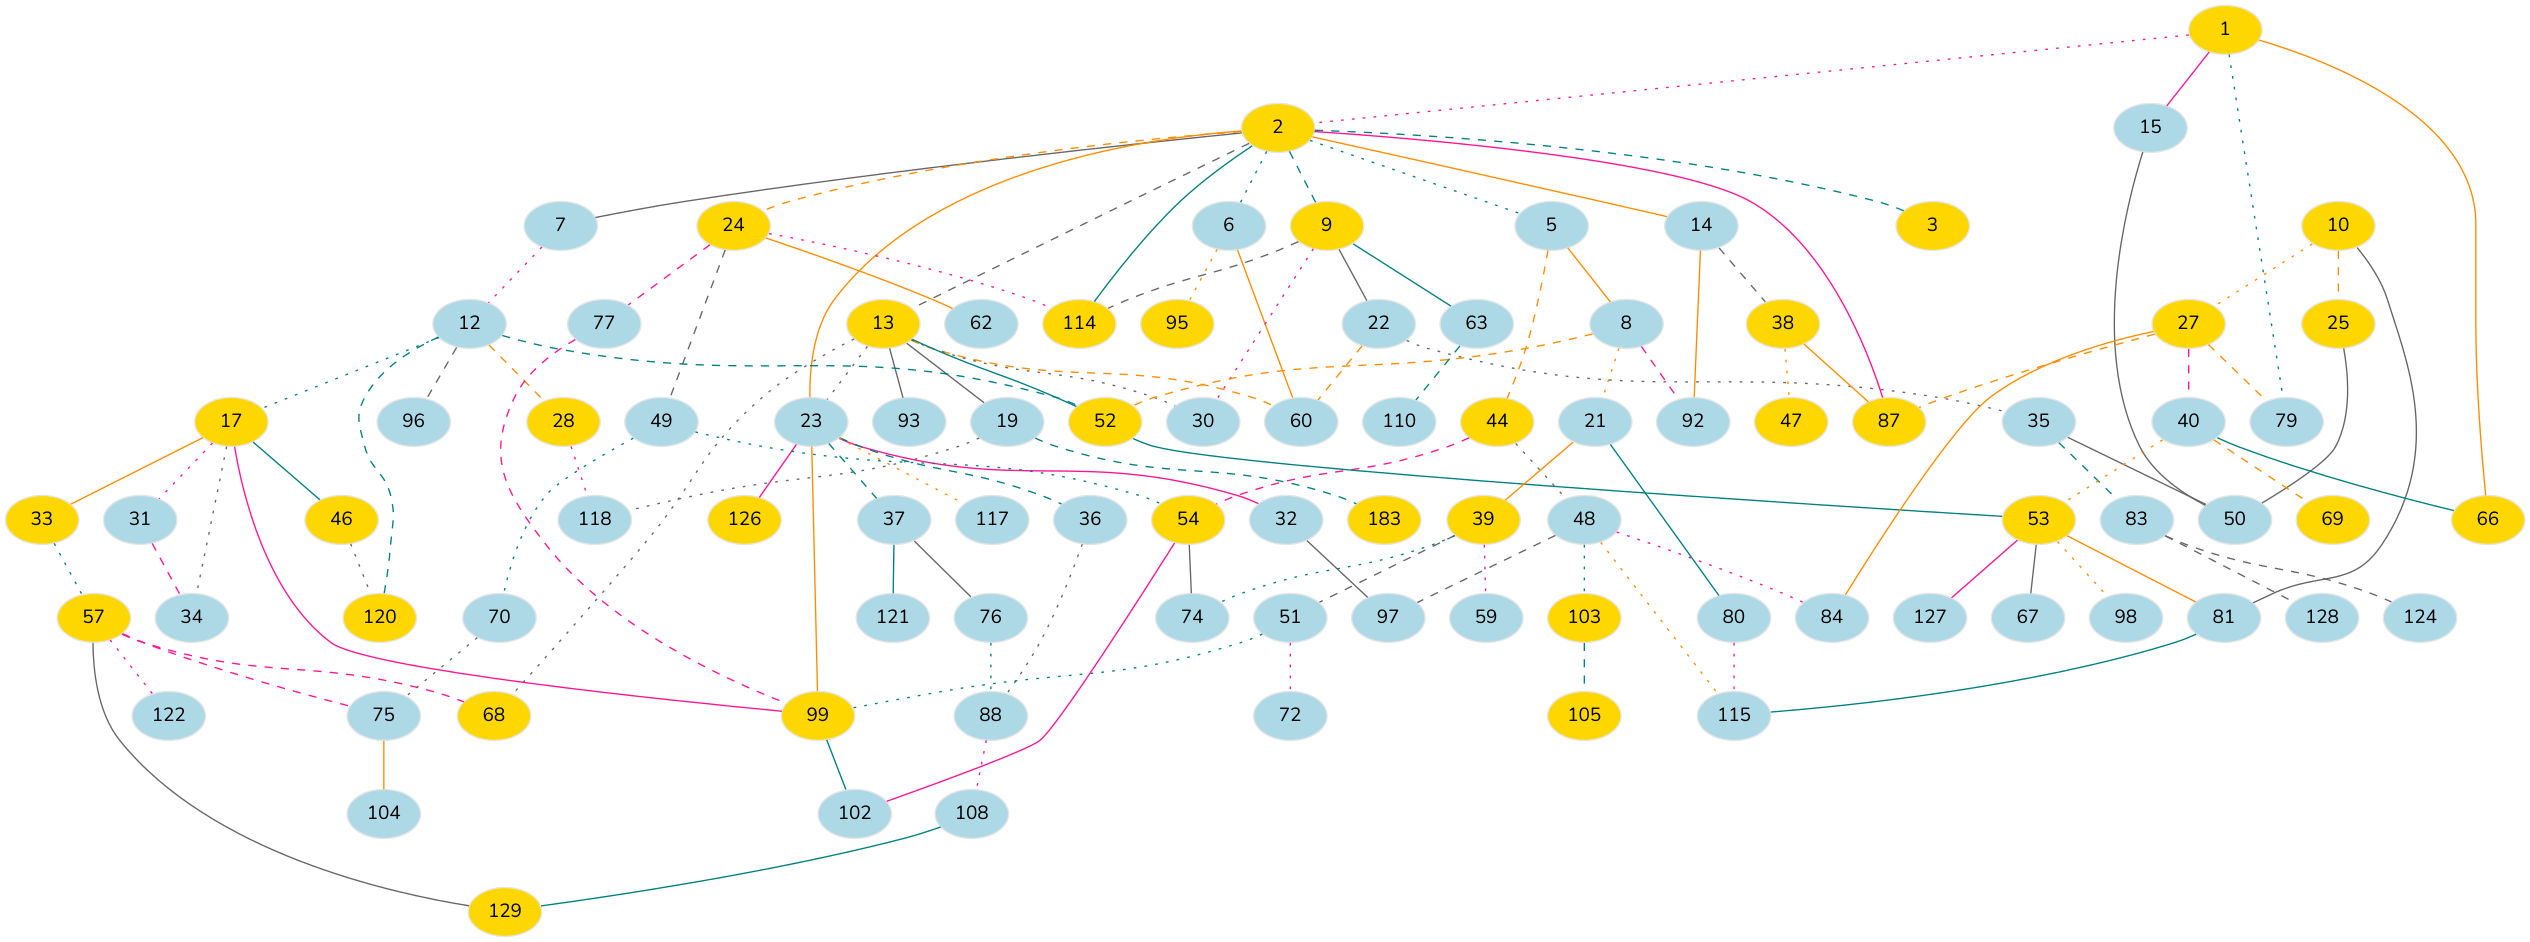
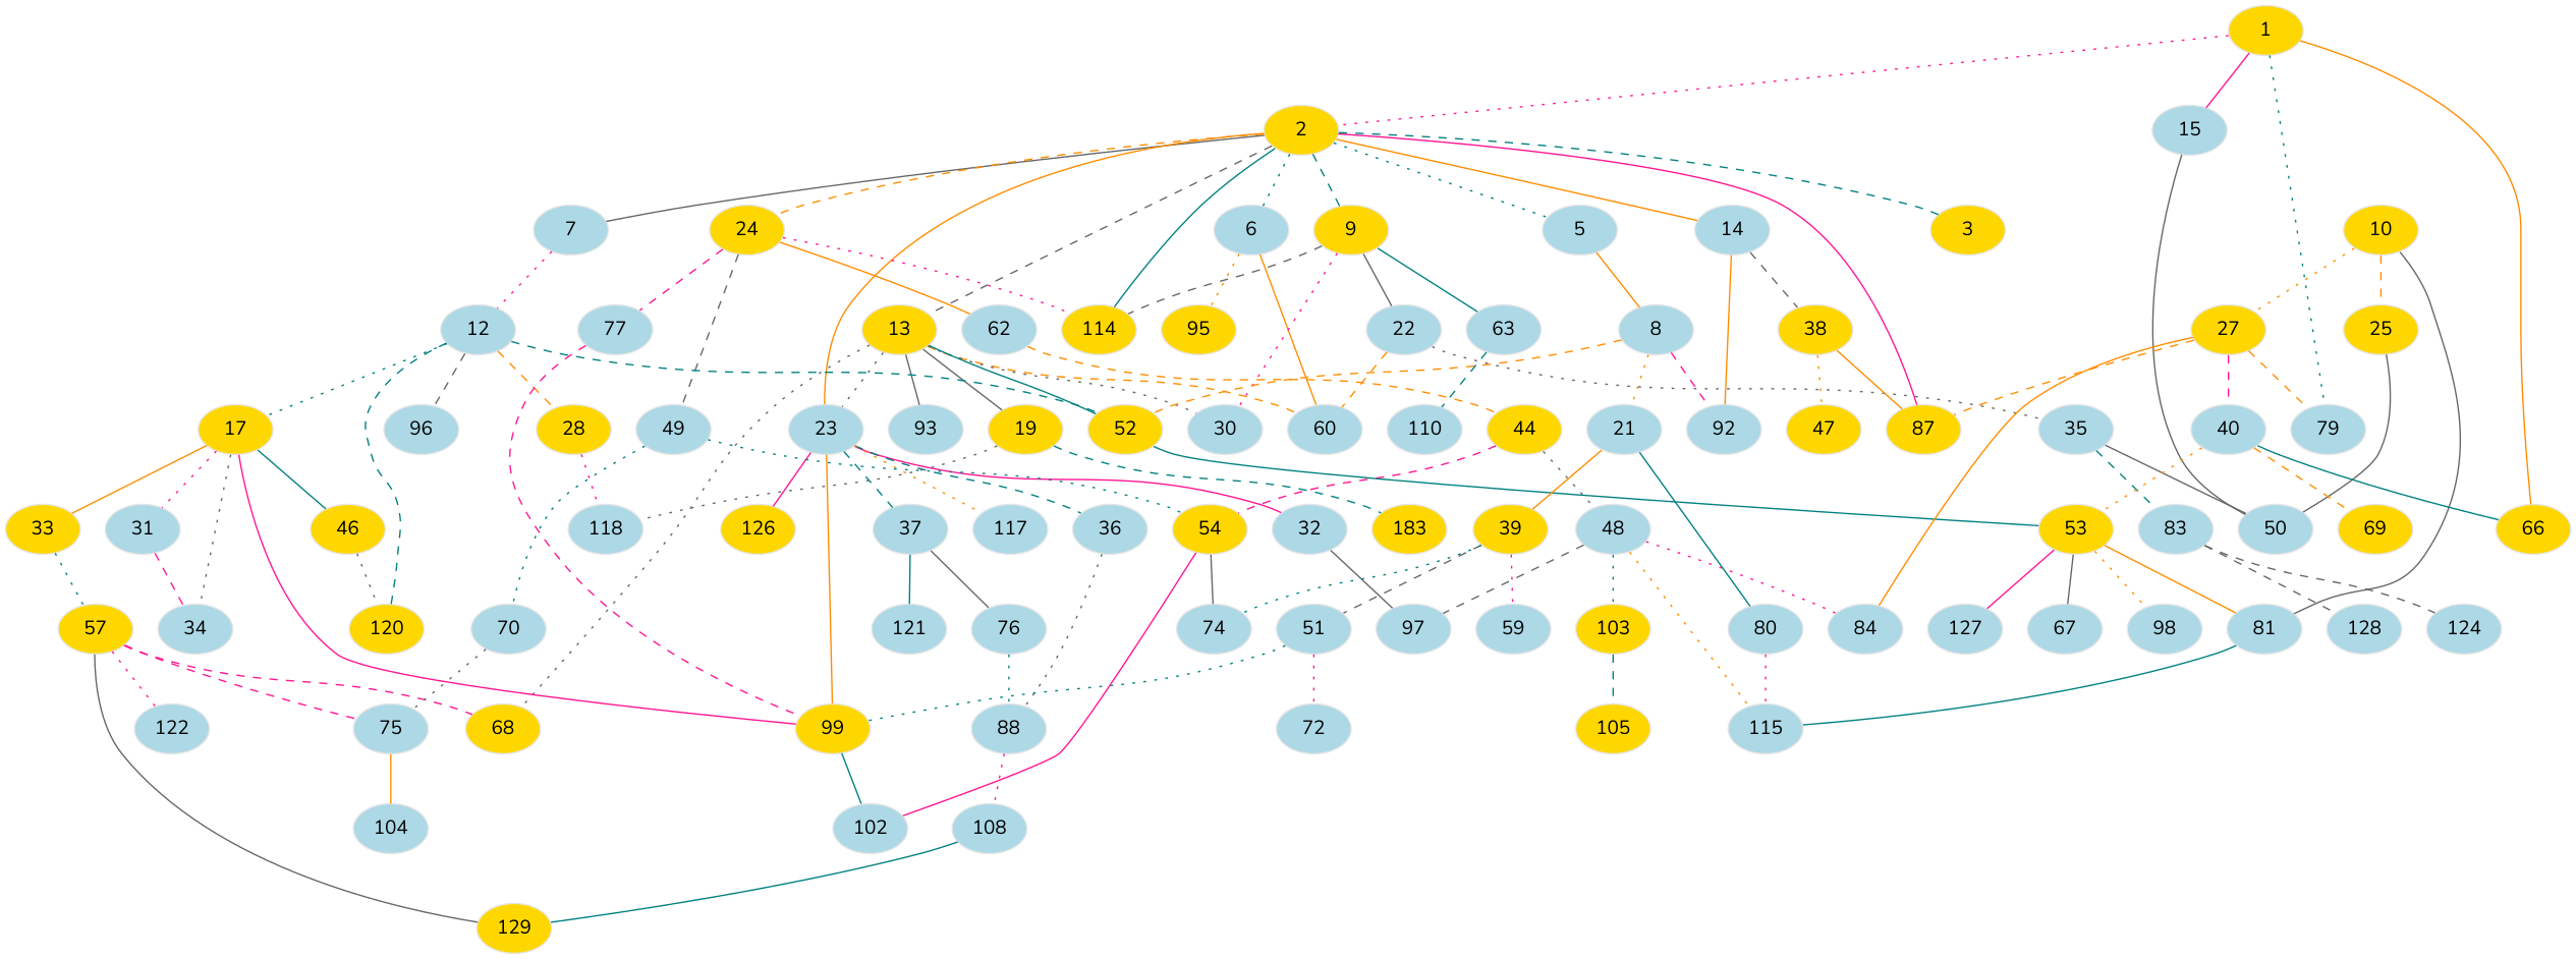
  graph {
    fontname=Nunito
    node [color=gray90 fillcolor=lightblue fontname=Nunito style=filled]
    edge [color=darkorange fontname=Nunito style=solid]
    1 [fillcolor=gold super="+109"]
    2 [fillcolor=gold super="+4"]
    15
    66 [fillcolor=gold super="+71"]
    79
    3 [fillcolor=gold]
    5
    6 [super="+20"]
    7
    9 [fillcolor=gold super="+11"]
    13 [fillcolor=gold super="+58"]
    14 [super="+29"]
    23 [super="+26"]
    24 [fillcolor=gold super="+41"]
    87 [fillcolor=gold]
    114 [fillcolor=gold]
    50 [super="+86"]
    8 [super="+100"]
    44 [fillcolor=gold]
    60 [super="+73"]
    95 [fillcolor=gold]
    12 [super="+16"]
    22
    30
    63 [super="+125"]
    52 [fillcolor=gold super="+119"]
-   19 [super="+42"]
+   19 [fillcolor=gold super="+42"]
    68 [fillcolor=gold super="+82"]
    93
    92
    38 [fillcolor=gold super="+90"]
    99 [fillcolor=gold super="+101"]
    32
    36 [super="+113"]
    37 [super="+94"]
    117
    126 [fillcolor=gold]
    49
    62
    77
    21 [super="+112"]
    48 [super="+56"]
    54 [fillcolor=gold super="+65"]
    10 [fillcolor=gold]
    25 [fillcolor=gold]
    27 [fillcolor=gold super="+45"]
    81 [super="+85"]
    17 [fillcolor=gold super="+18"]
    28 [fillcolor=gold]
    96
    120 [fillcolor=gold]
    39 [fillcolor=gold super="+116"]
    80
    53 [fillcolor=gold super="+64"]
    35 [super="+132"]
    110
    40
    84 [super="+91"]
    115
    31 [super="+78"]
    33 [fillcolor=gold]
    34
    46 [fillcolor=gold]
    118
    n65 [fillcolor=gold label=183]
    47 [fillcolor=gold]
    57 [fillcolor=gold super="+106"]
    102
    51 [super="+61"]
    59
    74
    83 [super="+89"]
    97 [super="+107"]
    88 [super="+131"]
    76
    121
    70 [super="+111"]
    69 [fillcolor=gold]
    75
    122
    129 [fillcolor=gold]
    124
    128
    108 [super="+130"]
    72
    67
    98
    127
    103 [fillcolor=gold]
    105 [fillcolor=gold]
    104
    1 -- 2 [color=deeppink style=dotted]
    1 -- 15 [color=deeppink]
    1 -- 66
    1 -- 79 [color=teal style=dotted]
    2 -- 3 [color=teal style=dashed]
    2 -- 5 [color=teal style=dotted]
    2 -- 6 [color=teal style=dotted]
    2 -- 7 [color=gray40]
    2 -- 9 [color=teal style=dashed]
    2 -- 13 [color=gray40 style=dashed]
    2 -- 14
    2 -- 23
    2 -- 24 [style=dashed]
    2 -- 87 [color=deeppink]
    2 -- 114 [color=teal]
    15 -- 50 [color=gray40]
    5 -- 8
-   5 -- 44 [style=dashed]
+   62 -- 44 [style=dashed]
    6 -- 60
    6 -- 95 [style=dotted]
    7 -- 12 [color=deeppink style=dotted]
    9 -- 114 [color=gray40 style=dashed]
    9 -- 22 [color=gray40]
    9 -- 30 [color=deeppink style=dotted]
    9 -- 63 [color=teal]
    13 -- 23 [color=gray40 style=dotted]
    13 -- 60 [style=dashed]
    13 -- 30 [color=gray40 style=dotted]
    13 -- 52 [color=teal]
    13 -- 19 [color=gray40]
    13 -- 68 [color=gray40 style=dotted]
    13 -- 93 [color=gray40]
    14 -- 92
    14 -- 38 [color=gray40 style=dashed]
    23 -- 99
    23 -- 32 [color=deeppink]
    23 -- 36 [color=teal style=dashed]
    23 -- 37 [color=teal style=dashed]
    23 -- 117 [style=dotted]
    23 -- 126 [color=deeppink]
    24 -- 114 [color=deeppink style=dotted]
    24 -- 49 [color=gray40 style=dashed]
    24 -- 62
    24 -- 77 [color=deeppink style=dashed]
    8 -- 52 [style=dashed]
    8 -- 92 [color=deeppink style=dashed]
    8 -- 21 [style=dotted]
    44 -- 48 [color=gray40 style=dotted]
    44 -- 54 [color=deeppink style=dashed]
    12 -- 52 [color=teal style=dashed]
    12 -- 17 [color=teal style=dotted]
    12 -- 28 [style=dashed]
    12 -- 96 [color=gray40 style=dashed]
    12 -- 120 [color=teal style=dashed]
    22 -- 60 [style=dashed]
    22 -- 35 [color=gray40 style=dotted]
    63 -- 110 [color=teal style=dashed]
    52 -- 53 [color=teal]
    19 -- 118 [color=gray40 style=dotted]
    19 -- n65 [color=teal style=dashed]
    38 -- 87
    38 -- 47 [style=dotted]
    99 -- 102 [color=teal]
    32 -- 97 [color=gray40]
    36 -- 88 [color=gray40 style=dotted]
    37 -- 76 [color=gray40]
    37 -- 121 [color=teal]
    49 -- 54 [color=teal style=dotted]
    49 -- 70 [color=teal style=dotted]
    77 -- 99 [color=deeppink style=dashed]
    21 -- 39
    21 -- 80 [color=teal]
    48 -- 84 [color=deeppink style=dotted]
    48 -- 115 [style=dotted]
    48 -- 97 [color=gray40 style=dashed]
    48 -- 103 [color=teal style=dotted]
    54 -- 102 [color=deeppink]
    54 -- 74 [color=gray40]
    10 -- 25 [style=dashed]
    10 -- 27 [style=dotted]
    10 -- 81 [color=gray40]
    25 -- 50 [color=gray40]
    27 -- 79 [style=dashed]
    27 -- 87 [style=dashed]
    27 -- 40 [color=deeppink style=dashed]
    27 -- 84
    81 -- 115 [color=teal]
    17 -- 99 [color=deeppink]
    17 -- 31 [color=deeppink style=dotted]
    17 -- 33
    17 -- 34 [color=gray40 style=dotted]
    17 -- 46 [color=teal]
    28 -- 118 [color=deeppink style=dotted]
    39 -- 51 [color=gray40 style=dashed]
    39 -- 59 [color=deeppink style=dotted]
    39 -- 74 [color=teal style=dotted]
    80 -- 115 [color=deeppink style=dotted]
    53 -- 81
    53 -- 67 [color=gray40]
    53 -- 98 [style=dotted]
    53 -- 127 [color=deeppink]
    35 -- 50 [color=gray40]
    35 -- 83 [color=teal style=dashed]
    40 -- 66 [color=teal]
    40 -- 53 [style=dotted]
    40 -- 69 [style=dashed]
    31 -- 34 [color=deeppink style=dashed]
    33 -- 57 [color=teal style=dotted]
    46 -- 120 [color=gray40 style=dotted]
    57 -- 68 [color=deeppink style=dashed]
    57 -- 75 [color=deeppink style=dashed]
    57 -- 122 [color=deeppink style=dotted]
    57 -- 129 [color=gray40]
    51 -- 99 [color=teal style=dotted]
    51 -- 72 [color=deeppink style=dotted]
    83 -- 124 [color=gray40 style=dashed]
    83 -- 128 [color=gray40 style=dashed]
    88 -- 108 [color=deeppink style=dotted]
    76 -- 88 [color=teal style=dotted]
    70 -- 75 [color=gray40 style=dotted]
    75 -- 104
    108 -- 129 [color=teal]
    103 -- 105 [color=teal style=dashed]
  }
